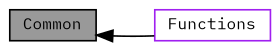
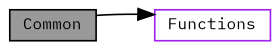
  digraph {
    rankdir=LR
    fontname="IBM Plex Mono"
    node [fontname="IBM Plex Mono" fontsize=10 shape=box style=filled]
    n1 [color=black fillcolor=grey60 fontcolor=black height=0.2 label=Common width=0.4]
    n2 [color=purple fillcolor=white height=0.2 label=Functions width=0.4]
-   n1 -> n2 [dir=back fontname="IBM Plex Mono" fontsize=10 labelfontname=FreeSans labelfontsize=10 shape=plaintext style=solid]
+   n2 -> n1 [dir=back fontname="IBM Plex Mono" fontsize=10 labelfontname=FreeSans labelfontsize=10 shape=plaintext style=solid]
  }
